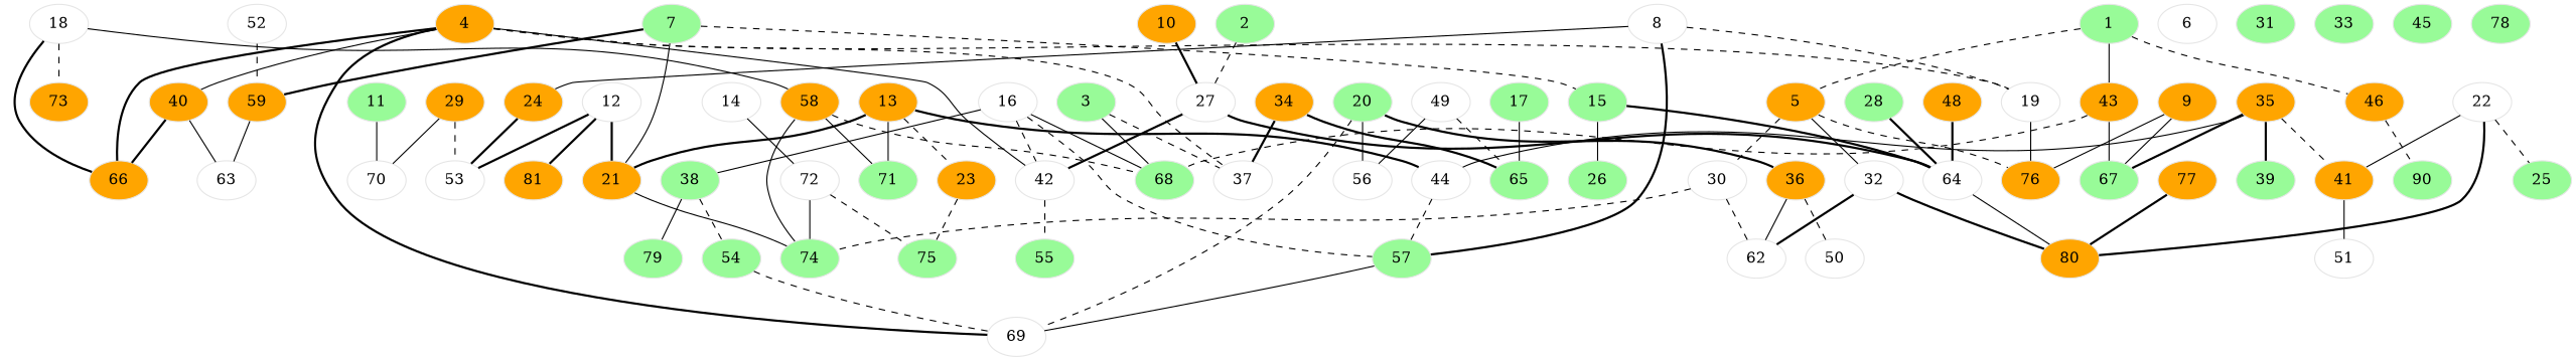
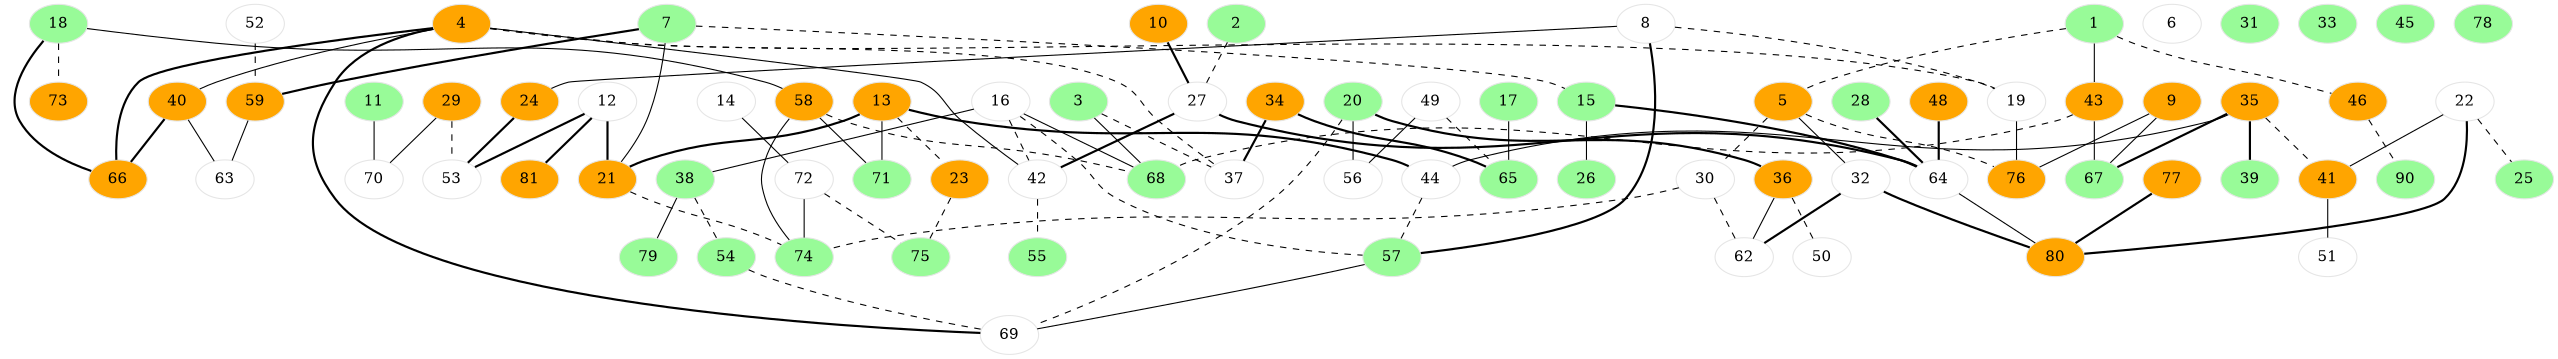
  graph {
    node [color=gray90 fillcolor=palegreen style=filled]
    edge [style=solid]
    5 [fillcolor=orange]
    1
    43 [fillcolor=orange]
    46 [fillcolor=orange]
    30 [fillcolor=white]
    32 [fillcolor=white]
    76 [fillcolor=orange]
    68
    67
    n10 [label=90]
    27 [fillcolor=white]
    2
    42 [fillcolor=white]
    64 [fillcolor=white]
    37 [fillcolor=white]
    3
    4 [fillcolor=orange]
    19 [fillcolor=white]
    40 [fillcolor=orange]
    66 [fillcolor=orange]
    69 [fillcolor=white]
    63 [fillcolor=white]
    55
    74
    62 [fillcolor=white]
    80 [fillcolor=orange]
    6 [fillcolor=white]
    7
    15
    21 [fillcolor=orange]
    59 [fillcolor=orange]
    26
    8 [fillcolor=white]
    24 [fillcolor=orange]
    57
    53 [fillcolor=white]
    9 [fillcolor=orange]
    10 [fillcolor=orange]
    70 [fillcolor=white]
    11
    12 [fillcolor=white]
    81 [fillcolor=orange]
    13 [fillcolor=orange]
    23 [fillcolor=orange]
    44 [fillcolor=white]
    71
    75
    14 [fillcolor=white]
    72 [fillcolor=white]
    16 [fillcolor=white]
    38
    54
    79
    17
    65
-   18 [fillcolor=white]
+   18
    58 [fillcolor=orange]
    73 [fillcolor=orange]
    20
    36 [fillcolor=orange]
    56 [fillcolor=white]
    50 [fillcolor=white]
    22 [fillcolor=white]
    25
    41 [fillcolor=orange]
    51 [fillcolor=white]
    28
    29 [fillcolor=orange]
    31
    33
    34 [fillcolor=orange]
    35 [fillcolor=orange]
    39
    45
    48 [fillcolor=orange]
    49 [fillcolor=white]
    52 [fillcolor=white]
    77 [fillcolor=orange]
    78
    5 -- 30 [style=dashed]
    5 -- 32
    5 -- 76 [style=dashed]
    1 -- 5 [style=dashed]
    1 -- 43
    1 -- 46 [style=dashed]
    43 -- 68 [style=dashed]
    43 -- 67
    46 -- n10 [style=dashed]
    30 -- 74 [style=dashed]
    30 -- 62 [style=dashed]
    32 -- 62 [style=bold]
    32 -- 80 [style=bold]
    27 -- 42 [style=bold]
    27 -- 64 [style=bold]
    2 -- 27 [style=dashed]
    42 -- 55 [style=dashed]
    64 -- 80
    3 -- 68
    3 -- 37 [style=dashed]
    4 -- 42
    4 -- 37 [style=dashed]
    4 -- 19 [style=dashed]
    4 -- 40
    4 -- 66 [style=bold]
    4 -- 69 [style=bold]
    19 -- 76
    40 -- 66 [style=bold]
    40 -- 63
    7 -- 15 [style=dashed]
    7 -- 21
    7 -- 59 [style=bold]
    15 -- 64 [style=bold]
    15 -- 26
-   21 -- 74
+   21 -- 74 [style=dashed]
    59 -- 63
    8 -- 19 [style=dashed]
    8 -- 24
    8 -- 57 [style=bold]
    24 -- 53 [style=bold]
    57 -- 69
    9 -- 76
    9 -- 67
    10 -- 27 [style=bold]
    11 -- 70
    12 -- 21 [style=bold]
    12 -- 53 [style=bold]
    12 -- 81 [style=bold]
    13 -- 21 [style=bold]
    13 -- 23 [style=dashed]
    13 -- 44 [style=bold]
    13 -- 71
    23 -- 75 [style=dashed]
    44 -- 57 [style=dashed]
    14 -- 72
    72 -- 74
    72 -- 75 [style=dashed]
    16 -- 68
    16 -- 42 [style=dashed]
    16 -- 57 [style=dashed]
    16 -- 38
    38 -- 54 [style=dashed]
    38 -- 79
    54 -- 69 [style=dashed]
    17 -- 65
    18 -- 66 [style=bold]
    18 -- 58
    18 -- 73 [style=dashed]
    58 -- 68 [style=dashed]
    58 -- 74
    58 -- 71
    20 -- 69 [style=dashed]
    20 -- 36 [style=bold]
    20 -- 56
    36 -- 62
    36 -- 50 [style=dashed]
    22 -- 80 [style=bold]
    22 -- 25 [style=dashed]
    22 -- 41
    41 -- 51
    28 -- 64 [style=bold]
    29 -- 53 [style=dashed]
    29 -- 70
    34 -- 37 [style=bold]
    34 -- 65 [style=bold]
    35 -- 67 [style=bold]
    35 -- 44
    35 -- 41 [style=dashed]
    35 -- 39 [style=bold]
    48 -- 64 [style=bold]
    49 -- 65 [style=dashed]
    49 -- 56
    52 -- 59 [style=dashed]
    77 -- 80 [style=bold]
  }
